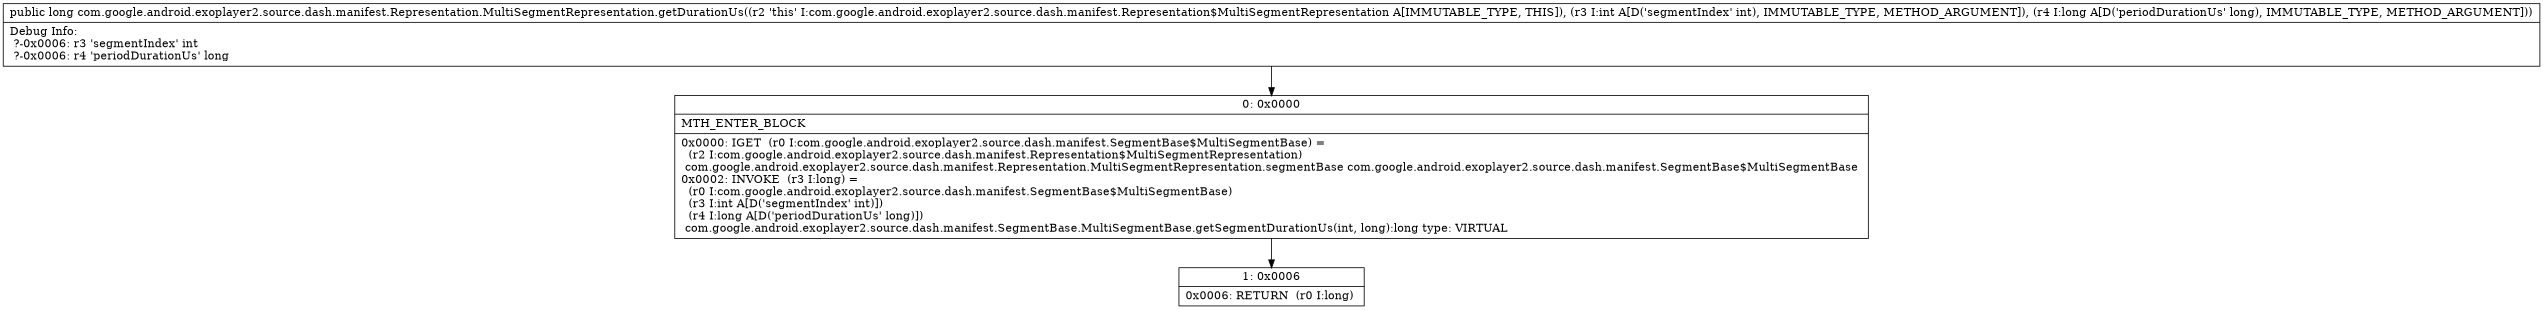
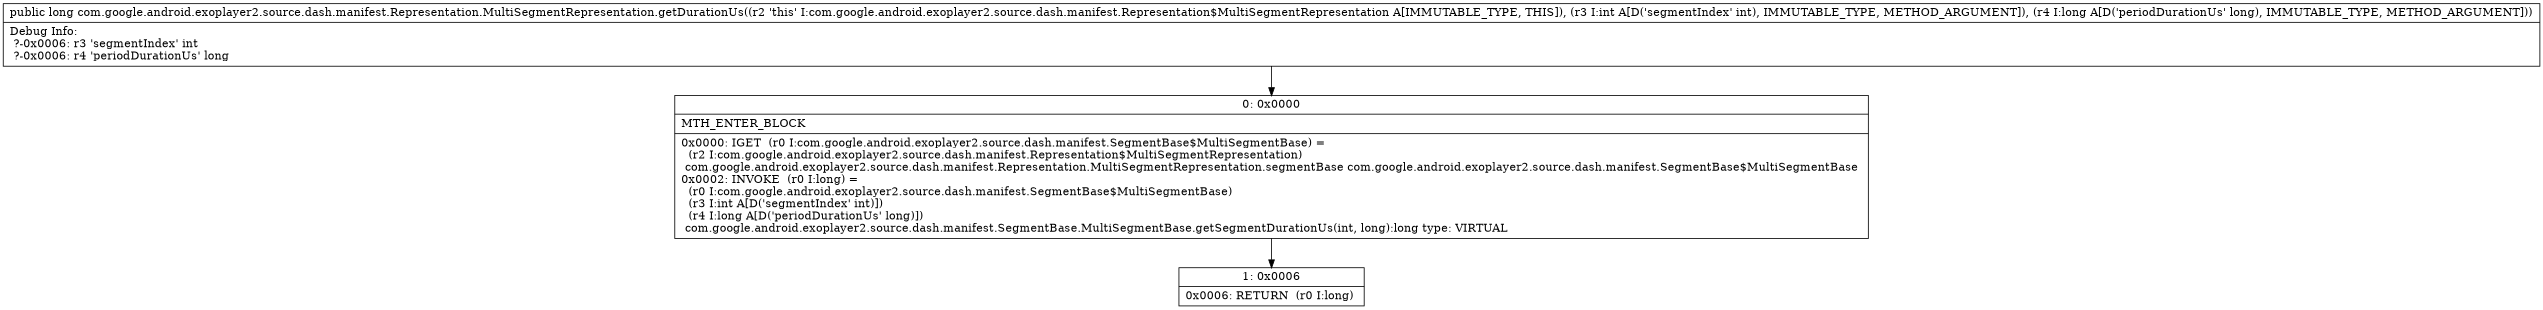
  digraph {
    node [shape=record]
-   n1 [label="{0\:\ 0x0000|MTH_ENTER_BLOCK\l|0x0000: IGET  (r0 I:com.google.android.exoplayer2.source.dash.manifest.SegmentBase$MultiSegmentBase) = \l  (r2 I:com.google.android.exoplayer2.source.dash.manifest.Representation$MultiSegmentRepresentation)\l com.google.android.exoplayer2.source.dash.manifest.Representation.MultiSegmentRepresentation.segmentBase com.google.android.exoplayer2.source.dash.manifest.SegmentBase$MultiSegmentBase \l0x0002: INVOKE  (r3 I:long) = \l  (r0 I:com.google.android.exoplayer2.source.dash.manifest.SegmentBase$MultiSegmentBase)\l  (r3 I:int A[D('segmentIndex' int)])\l  (r4 I:long A[D('periodDurationUs' long)])\l com.google.android.exoplayer2.source.dash.manifest.SegmentBase.MultiSegmentBase.getSegmentDurationUs(int, long):long type: VIRTUAL \l}"]
+   n1 [label="{0\:\ 0x0000|MTH_ENTER_BLOCK\l|0x0000: IGET  (r0 I:com.google.android.exoplayer2.source.dash.manifest.SegmentBase$MultiSegmentBase) = \l  (r2 I:com.google.android.exoplayer2.source.dash.manifest.Representation$MultiSegmentRepresentation)\l com.google.android.exoplayer2.source.dash.manifest.Representation.MultiSegmentRepresentation.segmentBase com.google.android.exoplayer2.source.dash.manifest.SegmentBase$MultiSegmentBase \l0x0002: INVOKE  (r0 I:long) = \l  (r0 I:com.google.android.exoplayer2.source.dash.manifest.SegmentBase$MultiSegmentBase)\l  (r3 I:int A[D('segmentIndex' int)])\l  (r4 I:long A[D('periodDurationUs' long)])\l com.google.android.exoplayer2.source.dash.manifest.SegmentBase.MultiSegmentBase.getSegmentDurationUs(int, long):long type: VIRTUAL \l}"]
    n2 [label="{1\:\ 0x0006|0x0006: RETURN  (r0 I:long) \l}"]
    n3 [label="{public long com.google.android.exoplayer2.source.dash.manifest.Representation.MultiSegmentRepresentation.getDurationUs((r2 'this' I:com.google.android.exoplayer2.source.dash.manifest.Representation$MultiSegmentRepresentation A[IMMUTABLE_TYPE, THIS]), (r3 I:int A[D('segmentIndex' int), IMMUTABLE_TYPE, METHOD_ARGUMENT]), (r4 I:long A[D('periodDurationUs' long), IMMUTABLE_TYPE, METHOD_ARGUMENT]))  | Debug Info:\l  ?\-0x0006: r3 'segmentIndex' int\l  ?\-0x0006: r4 'periodDurationUs' long\l}"]
    n1 -> n2
    n3 -> n1
  }
